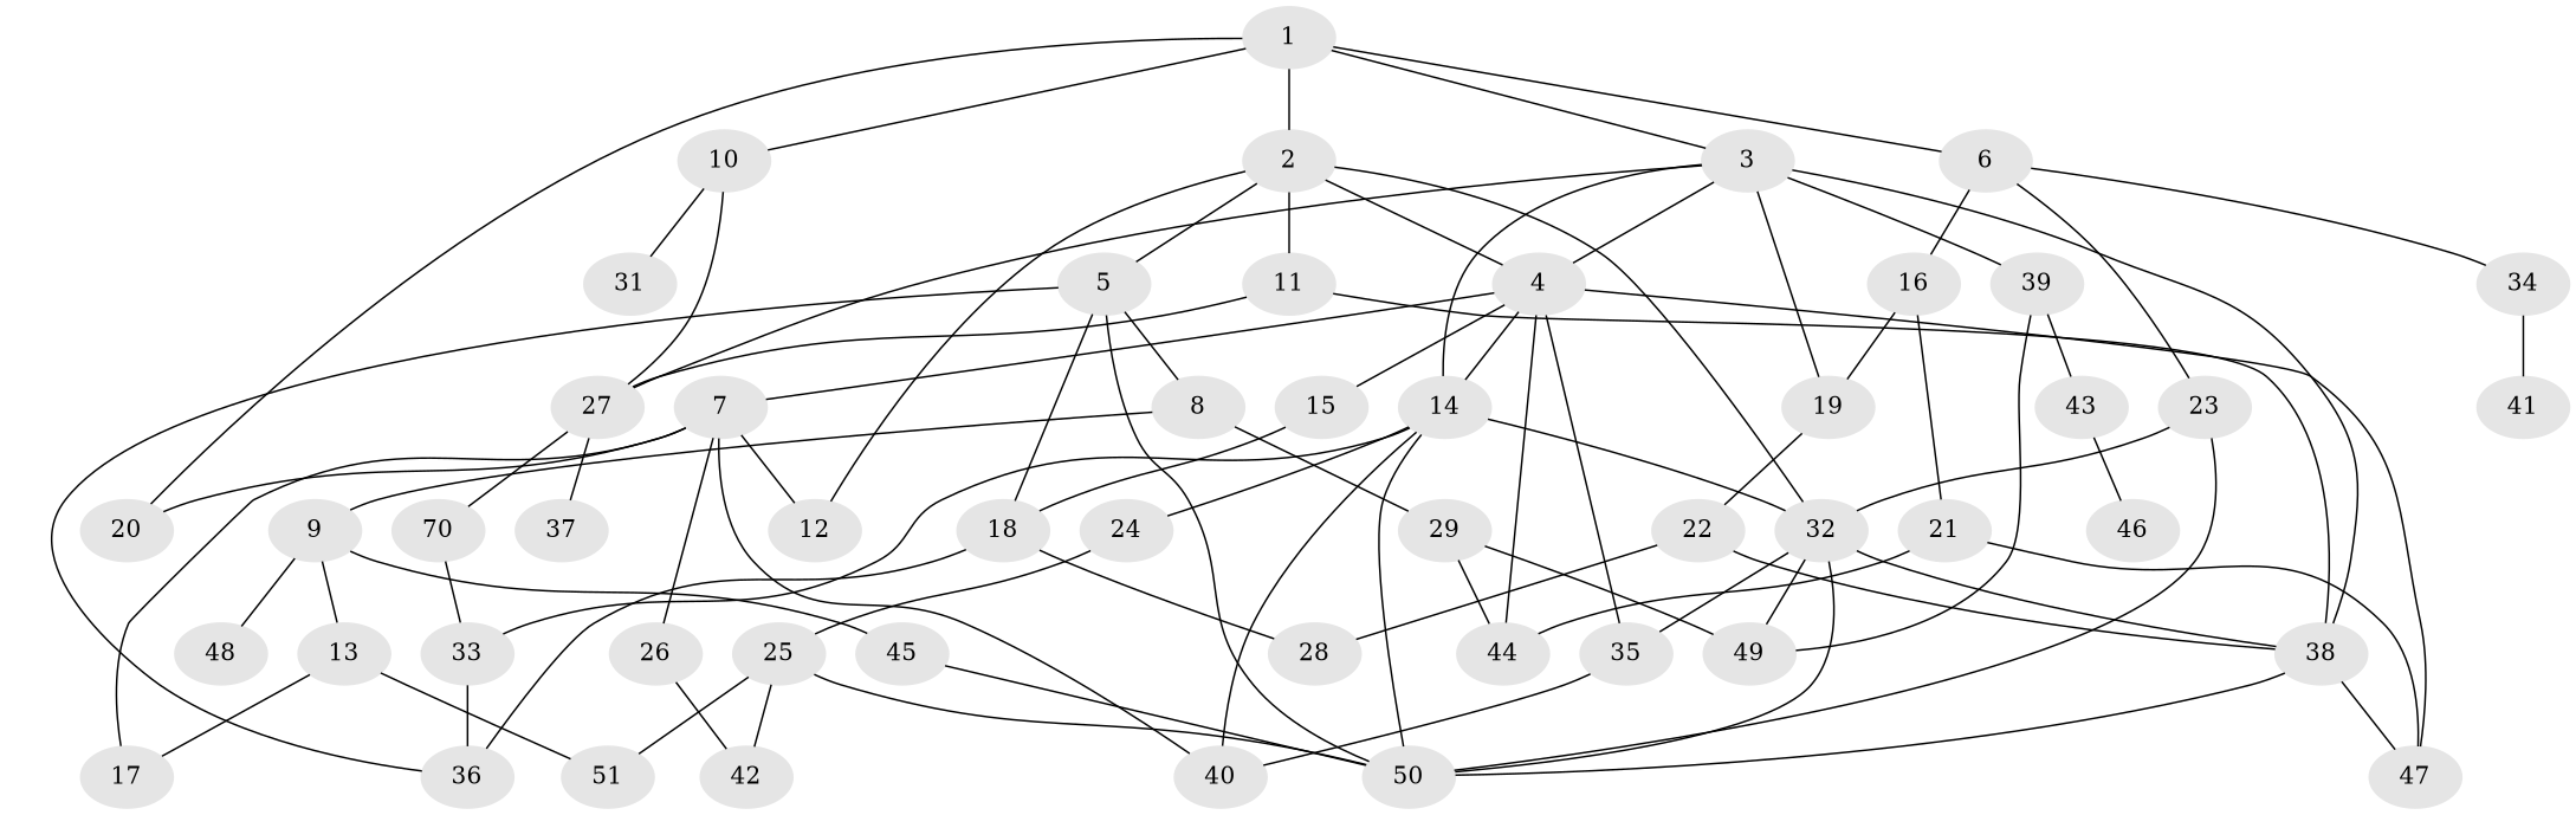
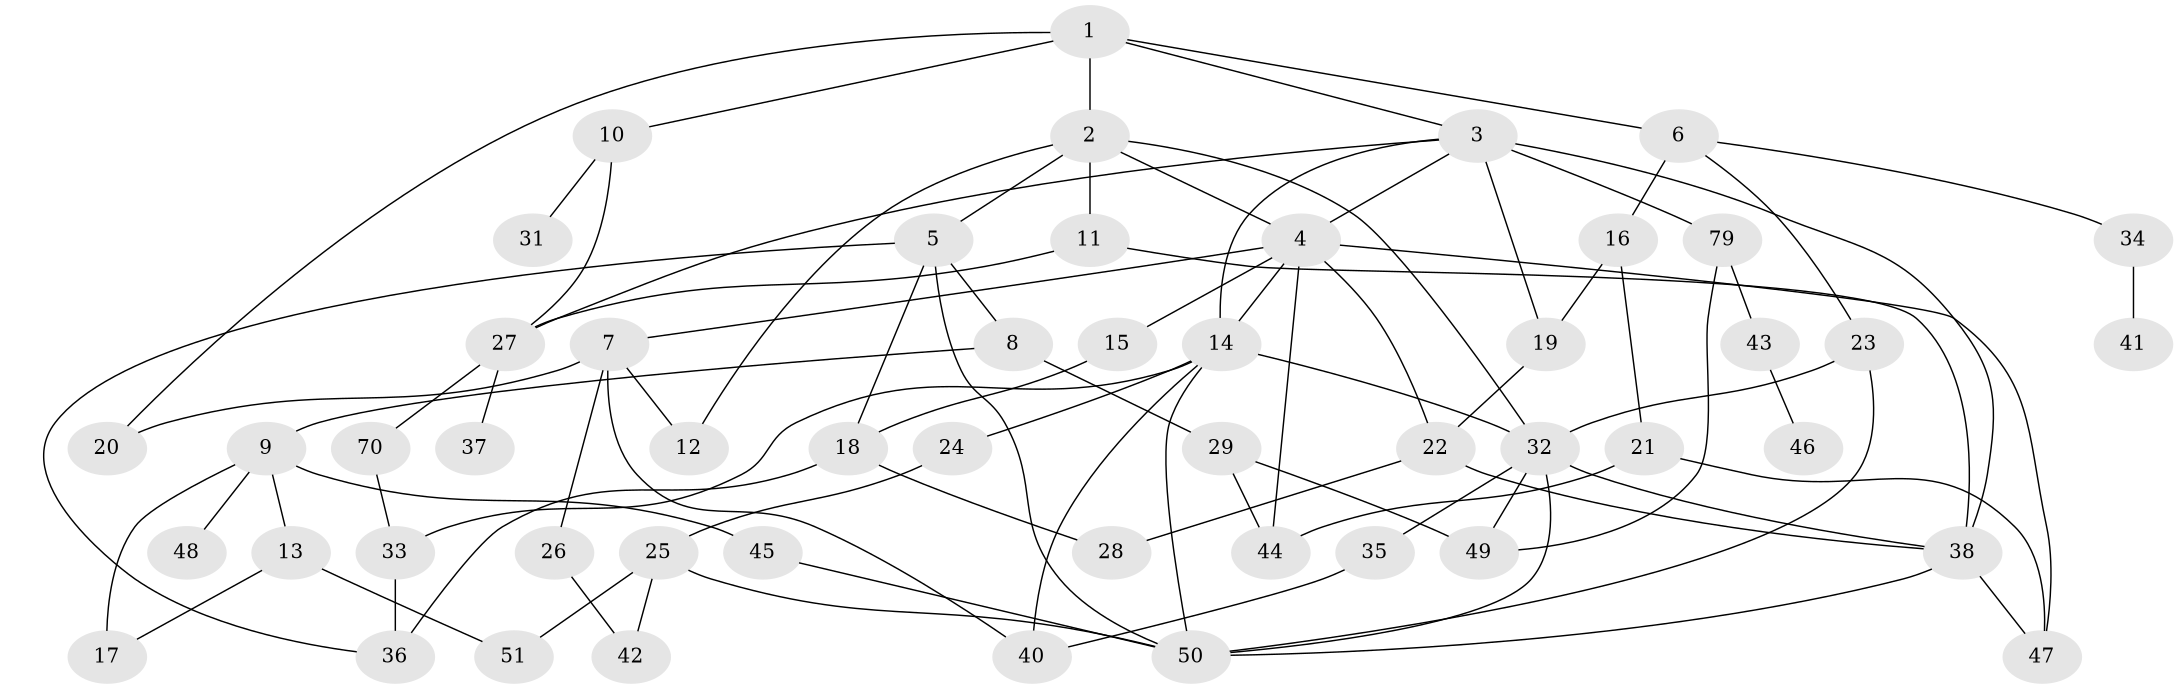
  graph {
    node [color=gray90 style=filled]
    edge [weight=1.0]
    1
    2
    3
    6
    10
    20
    4
    5
    11
    12
    32
    14
    19
    27
    38
-   39
+   39 [label=79]
    16
    23
    34
    31
    7
    15
    35
    44
    47
    8
    18
    36
    50
    49
    40
    24
    33
    22
    n35 [label=70]
    37
    43
    17
    26
    9
    29
    28
    21
    41
    42
    13
    45
    48
    51
    25
    46
    1 -- 2
    1 -- 3
    1 -- 6
    1 -- 10
    1 -- 20
    2 -- 4
    2 -- 5
    2 -- 11
    2 -- 12
    2 -- 32
    3 -- 4
    3 -- 14
    3 -- 19
    3 -- 27
    3 -- 38 [weight=2.0]
    3 -- 39
    6 -- 16
    6 -- 23
    6 -- 34
    10 -- 27
    10 -- 31
    4 -- 14
    4 -- 7
    4 -- 15
-   4 -- 35
+   4 -- 22
    4 -- 44
    4 -- 47
    5 -- 8
    5 -- 18
    5 -- 36
    5 -- 50
    11 -- 27
    11 -- 38
    32 -- 38
    32 -- 35
    32 -- 50
    32 -- 49
    14 -- 32
    14 -- 50
    14 -- 40
    14 -- 24
    14 -- 33 [weight=2.0]
    19 -- 22
    27 -- n35
    27 -- 37
    38 -- 47
    38 -- 50
    39 -- 49
    39 -- 43
    16 -- 19
    16 -- 21
    23 -- 32
    23 -- 50
    34 -- 41
    7 -- 20
    7 -- 12
    7 -- 40
-   7 -- 17
+   9 -- 17
    7 -- 26
    15 -- 18
    35 -- 40 [weight=2.0]
    8 -- 9
    8 -- 29
    18 -- 36
    18 -- 28
    24 -- 25
    33 -- 36
    22 -- 38
    22 -- 28
    n35 -- 33
    43 -- 46
    26 -- 42
    9 -- 13 [weight=2.0]
    9 -- 45 [weight=2.0]
    9 -- 48
    29 -- 44 [weight=2.0]
    29 -- 49 [weight=2.0]
    21 -- 44
    21 -- 47
    13 -- 17
    13 -- 51
    45 -- 50
    25 -- 50
    25 -- 42
    25 -- 51
  }
